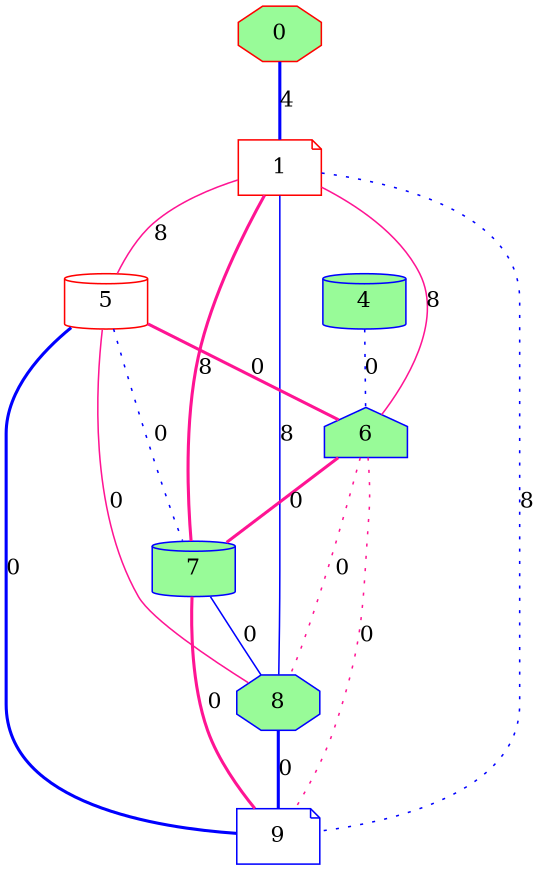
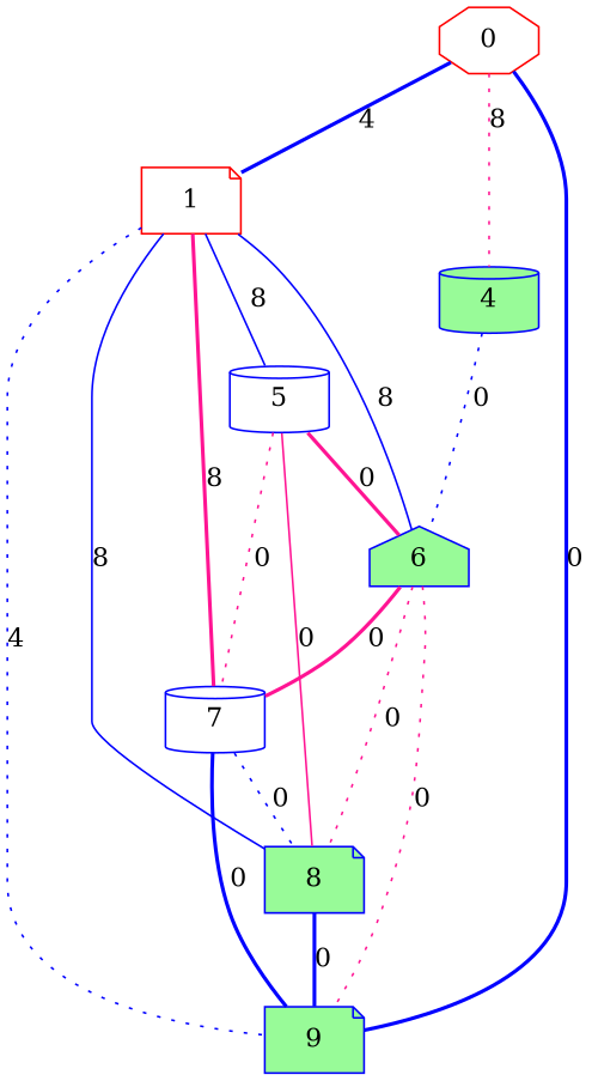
  graph {
    node [color=blue fillcolor=white shape=cylinder style=filled weight=3]
    edge [color=deeppink style=bold]
-   0 [color=red fillcolor=palegreen shape=octagon weight=1]
+   0 [color=red shape=octagon weight=1]
    1 [color=red shape=note weight=1]
    4 [fillcolor=palegreen]
-   5 [color=red]
+   5
    6 [fillcolor=palegreen shape=house]
-   7 [fillcolor=palegreen]
-   8 [fillcolor=palegreen shape=octagon]
-   9 [shape=note]
+   7
+   8 [fillcolor=palegreen shape=note]
+   9 [fillcolor=palegreen shape=note]
    0 -- 1 [color=blue label=4]
-   1 -- 5 [label=8 style=solid]
-   1 -- 6 [label=8 style=solid]
+   0 -- 4 [label=8 style=dotted]
+   1 -- 5 [color=blue label=8 style=solid]
+   1 -- 6 [color=blue label=8 style=solid]
    1 -- 7 [label=8]
    1 -- 8 [color=blue label=8 style=solid]
-   1 -- 9 [color=blue label=8 style=dotted]
+   1 -- 9 [color=blue label=4 style=dotted]
    4 -- 6 [color=blue label=0 style=dotted]
    5 -- 6 [label=0]
-   5 -- 7 [color=blue label=0 style=dotted]
+   5 -- 7 [label=0 style=dotted]
    5 -- 8 [label=0 style=solid]
-   5 -- 9 [color=blue label=0]
+   0 -- 9 [color=blue label=0]
    6 -- 7 [label=0]
    6 -- 8 [label=0 style=dotted]
    6 -- 9 [label=0 style=dotted]
-   7 -- 8 [color=blue label=0 style=solid]
-   7 -- 9 [label=0]
+   7 -- 8 [color=blue label=0 style=dotted]
+   7 -- 9 [color=blue label=0]
    8 -- 9 [color=blue label=0]
  }
